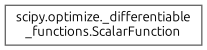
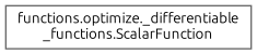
  digraph {
    rankdir=LR
    fontname=Ubuntu
-   n1 [color=grey40 fillcolor=white fontname=Ubuntu fontsize=10 height=0.2 label="scipy.optimize._differentiable\l_functions.ScalarFunction" shape=box style=filled width=0.4]
+   n1 [color=grey40 fillcolor=white fontname=Ubuntu fontsize=10 height=0.2 label="functions.optimize._differentiable\l_functions.ScalarFunction" shape=box style=filled width=0.4]
  }
